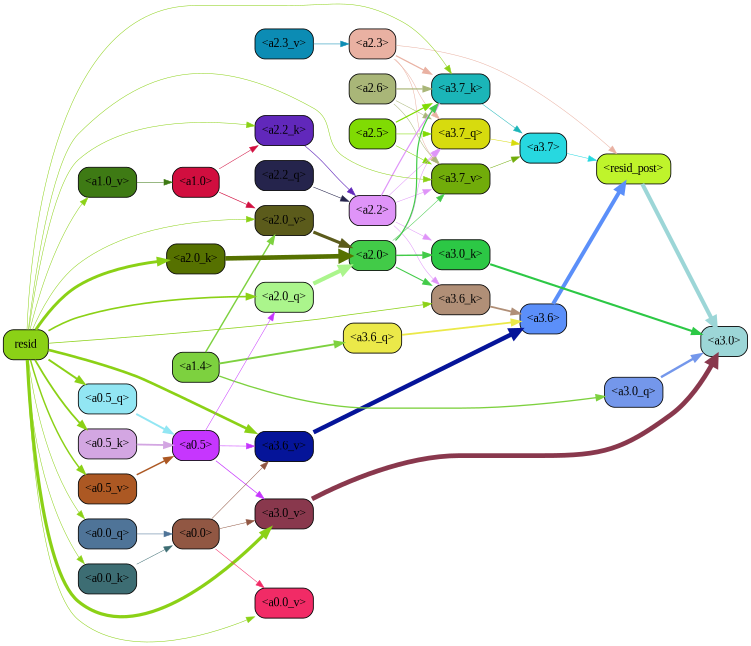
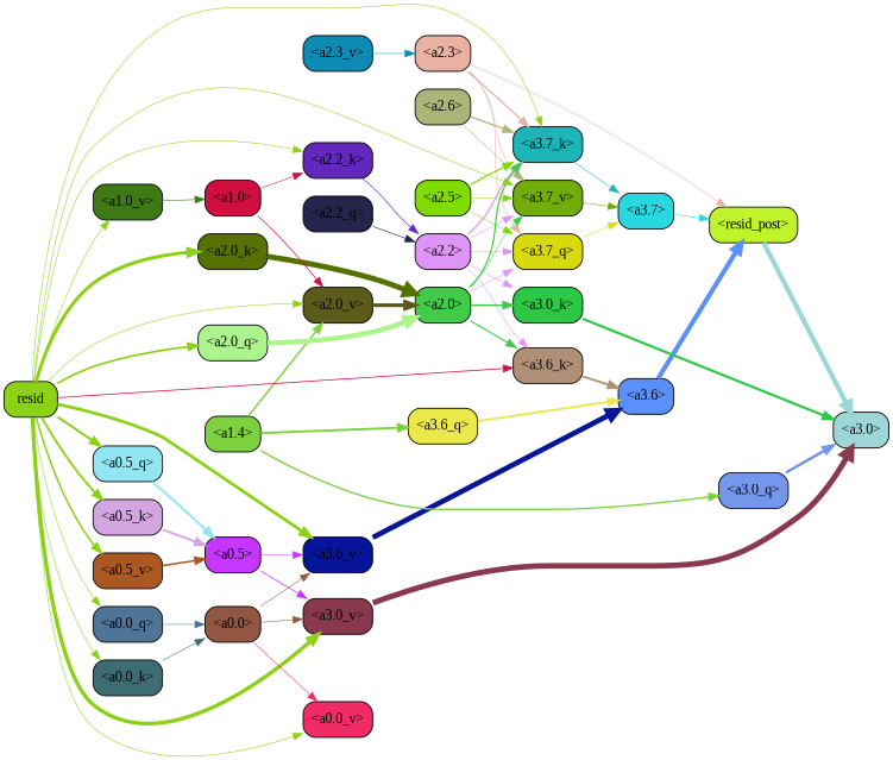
  strict digraph {
    fontname="Liberation Serif"
    rankdir=LR
    splines=true
    node [color=black fontname="Liberation Serif" shape=box style="filled, rounded"]
    edge [color="#8bd116" fontname="Liberation Serif" penwidth=0.6]
    "<a3.7>" [fillcolor="#27d8e0"]
    "<resid_post>" [fillcolor="#bff42b"]
    "<a3.0>" [fillcolor="#9cd6d7"]
    "<a3.6>" [fillcolor="#5b8ff9"]
    "<a2.3>" [fillcolor="#e9b1a2"]
    "<a3.7_q>" [fillcolor="#d7db0e"]
    "<a3.7_k>" [fillcolor="#1bb5b8"]
    "<a3.7_v>" [fillcolor="#71ac0a"]
    "<a3.6_q>" [fillcolor="#ebe949"]
    "<a3.0_q>" [fillcolor="#7497eb"]
    "<a3.6_k>" [fillcolor="#b08f77"]
    "<a3.0_k>" [fillcolor="#2cc845"]
    "<a3.6_v>" [fillcolor="#051499"]
    "<a3.0_v>" [fillcolor="#89384d"]
    "<a2.6>" [fillcolor="#a9b678"]
    "<a2.5>" [fillcolor="#80db03"]
    "<a2.2>" [fillcolor="#df94f8"]
    "<a2.0>" [fillcolor="#42cb48"]
    "<a1.4>" [fillcolor="#7dd13f"]
    "<a2.0_v>" [fillcolor="#5b5b1b"]
    n21 [fillcolor="#8bd116" label=resid]
    "<a2.0_q>" [fillcolor="#abf58c"]
    "<a2.2_k>" [fillcolor="#6128bb"]
    "<a2.0_k>" [fillcolor="#567100"]
    "<a1.0_v>" [fillcolor="#3e7a14"]
    "<a0.5_q>" [fillcolor="#92e6f3"]
    "<a0.0_q>" [fillcolor="#4f7498"]
    "<a0.5_k>" [fillcolor="#d3a6e2"]
    "<a0.0_k>" [fillcolor="#3d6d73"]
    "<a0.5_v>" [fillcolor="#ac5823"]
    "<a0.0_v>" [fillcolor="#f12b66"]
    "<a1.0>" [fillcolor="#d10e3f"]
    "<a0.5>" [fillcolor="#c636fe"]
    "<a0.0>" [fillcolor="#915743"]
    "<a2.2_q>" [fillcolor="#25244c"]
    "<a2.3_v>" [fillcolor="#0c8cb4"]
    "<a3.7>" -> "<resid_post>" [color="#27d8e0"]
    "<resid_post>" -> "<a3.0>" [color="#9cd6d7" penwidth=4.896343111991882]
    "<a3.6>" -> "<resid_post>" [color="#5b8ff9" penwidth=4.746312499046326]
    "<a2.3>" -> "<resid_post>" [color="#e9b1a2"]
    "<a2.3>" -> "<a3.7_q>" [color="#e9b1a2"]
    "<a2.3>" -> "<a3.7_k>" [color="#e9b1a2" penwidth=1.467104621231556]
    "<a2.3>" -> "<a3.7_v>" [color="#e9b1a2"]
    "<a3.7_q>" -> "<a3.7>" [color="#d7db0e"]
    "<a3.7_k>" -> "<a3.7>" [color="#1bb5b8"]
    "<a3.7_v>" -> "<a3.7>" [color="#71ac0a"]
    "<a3.6_q>" -> "<a3.6>" [color="#ebe949" penwidth=2.160832464694977]
    "<a3.0_q>" -> "<a3.0>" [color="#7497eb" penwidth=2.870753765106201]
    "<a3.6_k>" -> "<a3.6>" [color="#b08f77" penwidth=2.13908451795578]
    "<a3.0_k>" -> "<a3.0>" [color="#2cc845" penwidth=2.520303964614868]
    "<a3.6_v>" -> "<a3.6>" [color="#051499" penwidth=5.297133803367615]
    "<a3.0_v>" -> "<a3.0>" [color="#89384d" penwidth=5.680712580680847]
-   "<a2.6>" -> "<a3.7_q>" [color="#a9b678"]
    "<a2.6>" -> "<a3.7_k>" [color="#a9b678" penwidth=1.4453159049153328]
    "<a2.6>" -> "<a3.7_v>" [color="#a9b678"]
    "<a2.5>" -> "<a3.7_q>" [color="#80db03"]
    "<a2.5>" -> "<a3.7_k>" [color="#80db03" penwidth=1.4526091292500496]
    "<a2.5>" -> "<a3.7_v>" [color="#80db03"]
    "<a2.2>" -> "<a3.7_q>" [color="#df94f8"]
    "<a2.2>" -> "<a3.7_k>" [color="#df94f8" penwidth=1.4310357049107552]
    "<a2.2>" -> "<a3.7_v>" [color="#df94f8"]
    "<a2.2>" -> "<a3.6_k>" [color="#df94f8"]
    "<a2.2>" -> "<a3.0_k>" [color="#df94f8"]
    "<a2.0>" -> "<a3.7_q>" [color="#df94f8"]
    "<a2.0>" -> "<a3.7_k>" [color="#42cb48" penwidth=1.4314699843525887]
    "<a2.0>" -> "<a3.7_v>" [color="#42cb48"]
    "<a2.0>" -> "<a3.6_k>" [color="#42cb48" penwidth=1.2950235605239868]
    "<a2.0>" -> "<a3.0_k>" [color="#42cb48" penwidth=1.712992787361145]
    "<a1.4>" -> "<a3.6_q>" [color="#7dd13f" penwidth=2.2719132900238037]
    "<a1.4>" -> "<a3.0_q>" [color="#7dd13f" penwidth=1.5932877659797668]
    "<a1.4>" -> "<a2.0_v>" [color="#7dd13f" penwidth=1.7291951477527618]
    "<a2.0_v>" -> "<a2.0>" [color="#5b5b1b" penwidth=3.7102378383278847]
    n21 -> "<a3.7_k>"
    n21 -> "<a3.7_v>"
-   n21 -> "<a3.6_k>" [penwidth=0.891706109046936]
+   n21 -> "<a3.6_k>" [color="#d10e3f" penwidth=0.891706109046936]
    n21 -> "<a3.6_v>" [penwidth=3.1766927242279053]
    n21 -> "<a3.0_v>" [penwidth=3.9005755856633186]
    n21 -> "<a2.0_v>"
    n21 -> "<a2.0_q>" [penwidth=1.9666987657546997]
    n21 -> "<a2.2_k>"
    n21 -> "<a2.0_k>" [penwidth=3.5067105293273926]
    n21 -> "<a1.0_v>"
    n21 -> "<a0.5_q>" [penwidth=2.3498703241348267]
    n21 -> "<a0.0_q>"
    n21 -> "<a0.5_k>" [penwidth=2.1505026817321777]
    n21 -> "<a0.0_k>"
    n21 -> "<a0.5_v>" [penwidth=1.7693885564804077]
    n21 -> "<a0.0_v>" [penwidth=0.6300246715545654]
    "<a2.0_q>" -> "<a2.0>" [color="#abf58c" penwidth=4.966194009408355]
    "<a2.2_k>" -> "<a2.2>" [color="#6128bb" penwidth=0.7399393804371357]
    "<a2.0_k>" -> "<a2.0>" [color="#567100" penwidth=5.5817058570683]
    "<a1.0_v>" -> "<a1.0>" [color="#3e7a14" penwidth=0.6638844013214111]
    "<a0.5_q>" -> "<a0.5>" [color="#92e6f3" penwidth=2.3498679399490356]
    "<a0.0_q>" -> "<a0.0>" [color="#4f7498"]
    "<a0.5_k>" -> "<a0.5>" [color="#d3a6e2" penwidth=2.1505037546157837]
    "<a0.0_k>" -> "<a0.0>" [color="#3d6d73"]
    "<a0.5_v>" -> "<a0.5>" [color="#ac5823" penwidth=1.769389271736145]
    "<a1.0>" -> "<a2.0_v>" [color="#d10e3f" penwidth=0.7823128998279572]
    "<a1.0>" -> "<a2.2_k>" [color="#d10e3f"]
    "<a0.5>" -> "<a3.6_v>" [color="#c636fe"]
    "<a0.5>" -> "<a3.0_v>" [color="#c636fe" penwidth=0.8493617177009583]
-   "<a0.5>" -> "<a2.0_q>" [color="#c636fe"]
    "<a0.0>" -> "<a3.6_v>" [color="#915743"]
    "<a0.0>" -> "<a3.0_v>" [color="#915743"]
    "<a0.0>" -> "<a0.0_v>" [color="#f12b66" penwidth=0.6300240755081177]
    "<a2.2_q>" -> "<a2.2>" [color="#25244c" penwidth=0.6677633281797171]
    "<a2.3_v>" -> "<a2.3>" [color="#0c8cb4"]
  }
